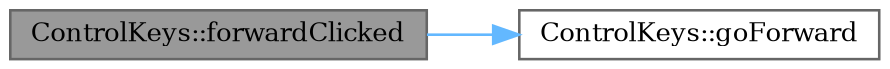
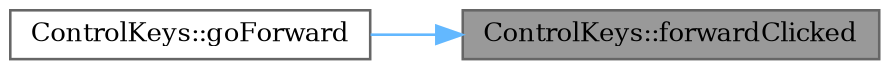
  digraph {
    rankdir=LR
    fontname="DejaVu Serif"
    node [fontname="DejaVu Serif" fontsize=10 shape=box style=filled]
    n1 [color=gray40 fillcolor=grey60 fontcolor=black height=0.2 label="ControlKeys::forwardClicked" width=0.4]
    n2 [color=grey40 fillcolor=white height=0.2 label="ControlKeys::goForward" width=0.4]
-   n1 -> n2 [color=steelblue1 fontname="DejaVu Serif" fontsize=10 labelfontname=Helvetica labelfontsize=10 style=solid]
+   n2 -> n1 [color=steelblue1 fontname="DejaVu Serif" fontsize=10 labelfontname=Helvetica labelfontsize=10 style=solid]
  }
